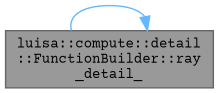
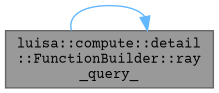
  digraph {
    rankdir=LR
    fontname="Courier Prime"
-   n1 [color=gray40 fillcolor=grey60 fontcolor=black fontname="Courier Prime" fontsize=10 height=0.2 label="luisa::compute::detail\l::FunctionBuilder::ray\l_detail_" shape=box style=filled width=0.4]
+   n1 [color=gray40 fillcolor=grey60 fontcolor=black fontname="Courier Prime" fontsize=10 height=0.2 label="luisa::compute::detail\l::FunctionBuilder::ray\l_query_" shape=box style=filled width=0.4]
    n1 -> n1 [color=steelblue1 fontname="Courier Prime" fontsize=10 labelfontname=Helvetica labelfontsize=10 style=solid]
  }
